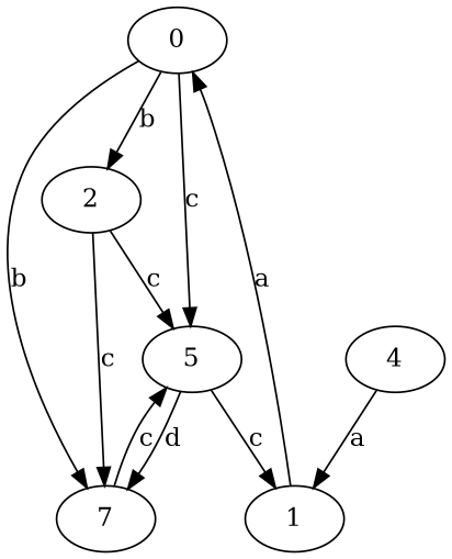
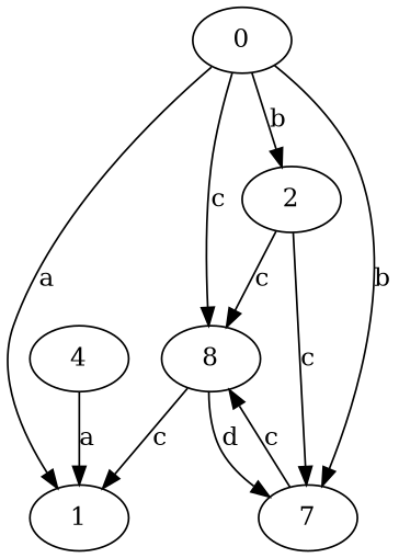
  strict digraph {
    0
    1
    2
-   5
+   5 [label=8]
    7
    4
-   1 -> 0 [label=a]
+   0 -> 1 [label=a]
    0 -> 2 [label=b]
    0 -> 5 [label=c]
    0 -> 7 [label=b]
    2 -> 5 [label=c]
    2 -> 7 [label=c]
    5 -> 1 [label=c]
    5 -> 7 [label=d]
    7 -> 5 [label=c]
    4 -> 1 [label=a]
  }
